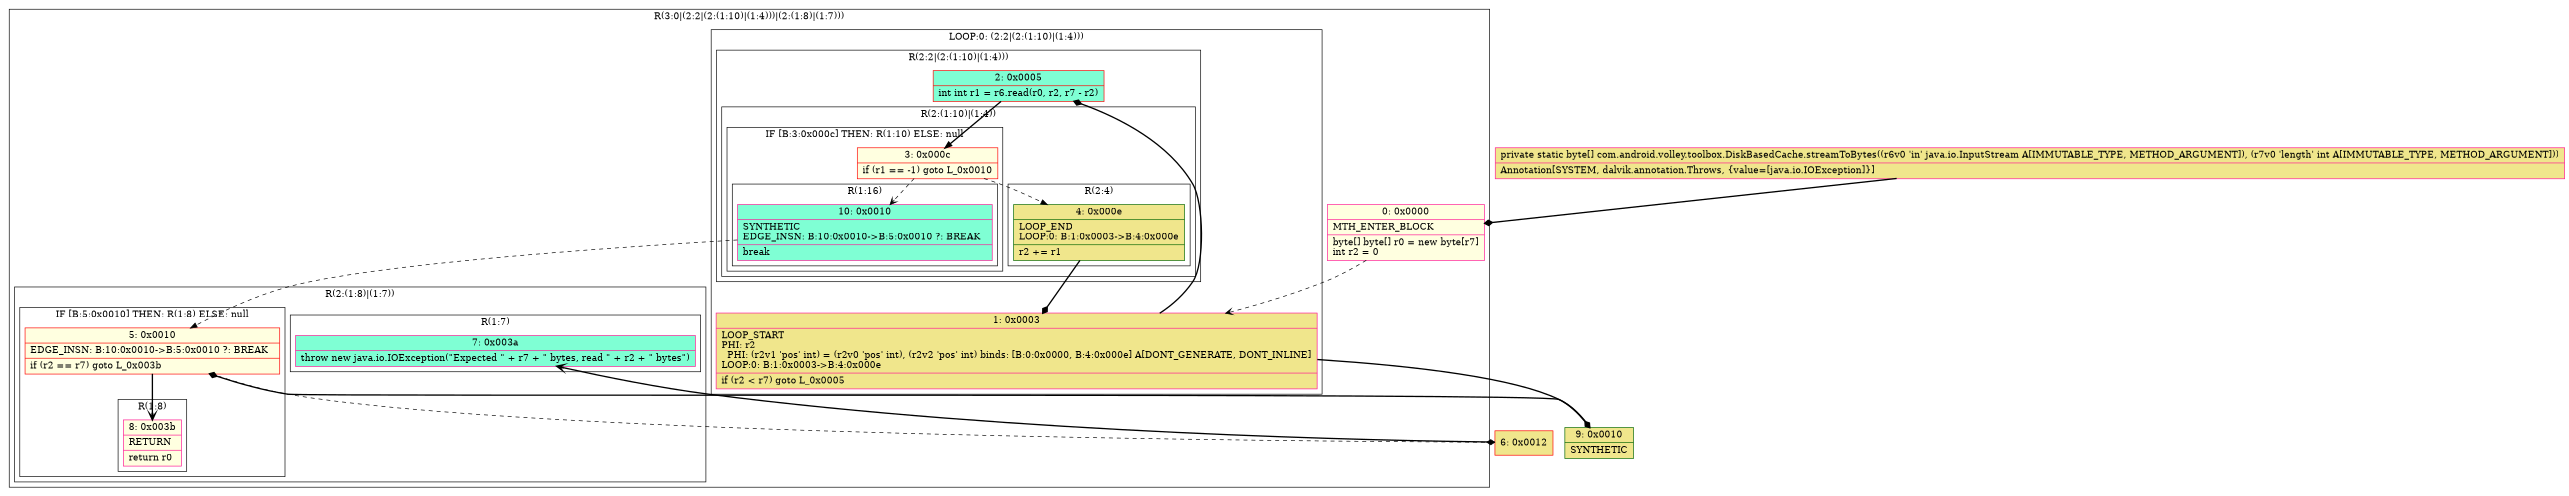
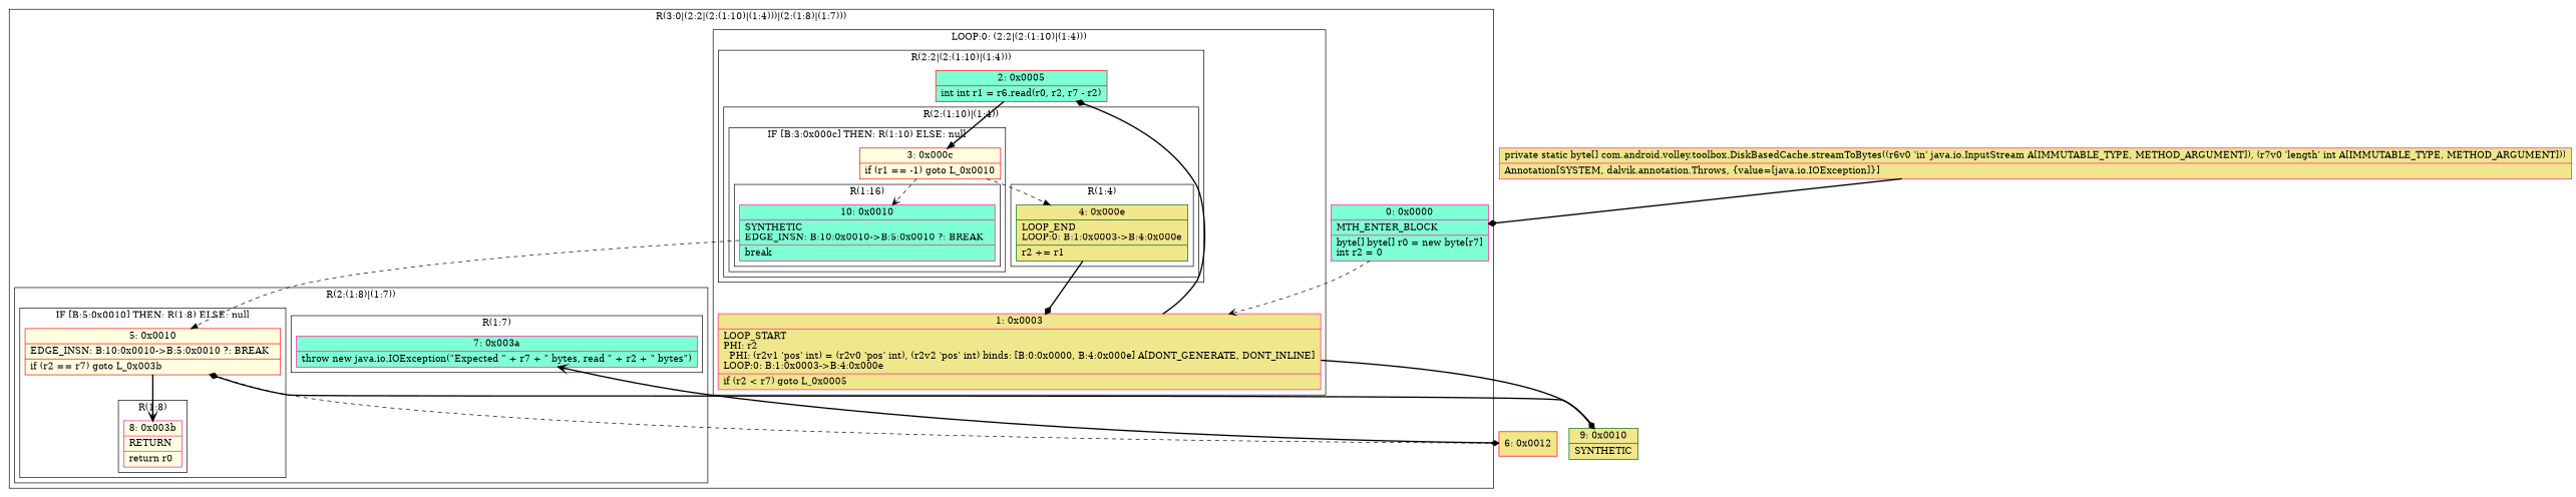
  digraph {
    node [color=deeppink fillcolor=khaki shape=record style=filled]
    edge [arrowhead=diamond style=bold]
    n1 [fillcolor=aquamarine label="{10\:\ 0x0010|SYNTHETIC\lEDGE_INSN: B:10:0x0010\-\>B:5:0x0010 ?: BREAK  \l|break\l}"]
    n2 [color=red fillcolor=lightyellow label="{3\:\ 0x000c|if (r1 == \-1) goto L_0x0010\l}"]
    n3 [color=darkgreen label="{4\:\ 0x000e|LOOP_END\lLOOP:0: B:1:0x0003\-\>B:4:0x000e\l|r2 += r1\l}"]
    n4 [color=red fillcolor=aquamarine label="{2\:\ 0x0005|int int r1 = r6.read(r0, r2, r7 \- r2)\l}"]
    n5 [label="{1\:\ 0x0003|LOOP_START\lPHI: r2 \l  PHI: (r2v1 'pos' int) = (r2v0 'pos' int), (r2v2 'pos' int) binds: [B:0:0x0000, B:4:0x000e] A[DONT_GENERATE, DONT_INLINE]\lLOOP:0: B:1:0x0003\-\>B:4:0x000e\l|if (r2 \< r7) goto L_0x0005\l}"]
    n6 [fillcolor=lightyellow label="{8\:\ 0x003b|RETURN\l|return r0\l}"]
    n7 [color=red fillcolor=lightyellow label="{5\:\ 0x0010|EDGE_INSN: B:10:0x0010\-\>B:5:0x0010 ?: BREAK  \l|if (r2 == r7) goto L_0x003b\l}"]
    n8 [fillcolor=aquamarine label="{7\:\ 0x003a|throw new java.io.IOException(\"Expected \" + r7 + \" bytes, read \" + r2 + \" bytes\")\l}"]
-   n9 [fillcolor=lightyellow label="{0\:\ 0x0000|MTH_ENTER_BLOCK\l|byte[] byte[] r0 = new byte[r7]\lint r2 = 0\l}"]
+   n9 [fillcolor=aquamarine label="{0\:\ 0x0000|MTH_ENTER_BLOCK\l|byte[] byte[] r0 = new byte[r7]\lint r2 = 0\l}"]
    n10 [color=darkgreen label="{9\:\ 0x0010|SYNTHETIC\l}"]
    n11 [color=red label="{6\:\ 0x0012}"]
    n12 [label="{private static byte[] com.android.volley.toolbox.DiskBasedCache.streamToBytes((r6v0 'in' java.io.InputStream A[IMMUTABLE_TYPE, METHOD_ARGUMENT]), (r7v0 'length' int A[IMMUTABLE_TYPE, METHOD_ARGUMENT]))  | Annotation[SYSTEM, dalvik.annotation.Throws, \{value=[java.io.IOException]\}]\l}"]
    subgraph cluster_1 {
      label="R(3:0|(2:2|(2:(1:10)|(1:4)))|(2:(1:8)|(1:7)))"
      n9
      subgraph cluster_2 {
        label="LOOP:0: (2:2|(2:(1:10)|(1:4)))"
        n5
        subgraph cluster_3 {
          label="R(2:2|(2:(1:10)|(1:4)))"
          n4
          subgraph cluster_4 {
            label="R(2:(1:10)|(1:4))"
            subgraph cluster_5 {
              label="IF [B:3:0x000c] THEN: R(1:10) ELSE: null"
              n2
              subgraph cluster_6 {
                label="R(1:16)"
                n1
              }
            }
            subgraph cluster_7 {
-             label="R(2:4)"
+             label="R(1:4)"
              n3
            }
          }
        }
      }
      subgraph cluster_8 {
        label="R(2:(1:8)|(1:7))"
        subgraph cluster_9 {
          label="IF [B:5:0x0010] THEN: R(1:8) ELSE: null"
          n7
          subgraph cluster_10 {
            label="R(1:8)"
            n6
          }
        }
        subgraph cluster_11 {
          label="R(1:7)"
          n8
        }
      }
    }
    n1 -> n7 [arrowhead=normal style=dashed]
    n2 -> n1 [arrowhead=vee style=dashed]
    n2 -> n3 [arrowhead=normal style=dashed]
    n3 -> n5
    n4 -> n2 [arrowhead=normal]
    n5 -> n4
    n5 -> n10
    n7 -> n6 [arrowhead=vee]
    n7 -> n11 [style=dashed]
    n9 -> n5 [arrowhead=vee style=dashed]
    n10 -> n7
    n11 -> n8 [arrowhead=vee]
    n12 -> n9
  }
